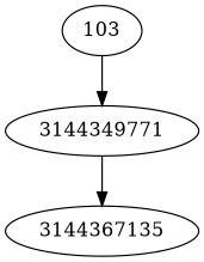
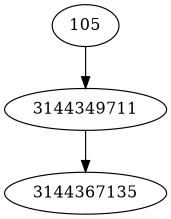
  strict digraph {
    fontname="DejaVu Serif"
    node [fontname="DejaVu Serif"]
    edge [fontname="DejaVu Serif"]
-   3144349711 [label=3144349771]
+   3144349711
    3144367135
-   105 [label=103]
+   105
    3144349711 -> 3144367135
    105 -> 3144349711
  }
